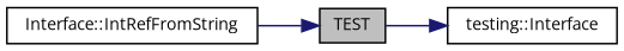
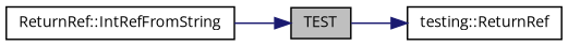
  digraph {
    fontname="Open Sans"
    rankdir=LR
    node [color=black fillcolor=white fontname="Open Sans" fontsize=10 shape=record style=filled]
    edge [color=midnightblue fontname="Open Sans" fontsize=10 labelfontname=Helvetica labelfontsize=10 style=solid]
    n1 [fillcolor=grey75 fontcolor=black height=0.2 label=TEST width=0.4]
-   n2 [height=0.2 label="testing::Interface" width=0.4]
-   n3 [height=0.2 label="Interface::IntRefFromString" width=0.4]
+   n2 [height=0.2 label="testing::ReturnRef" width=0.4]
+   n3 [height=0.2 label="ReturnRef::IntRefFromString" width=0.4]
    n1 -> n2
    n3 -> n1
  }
